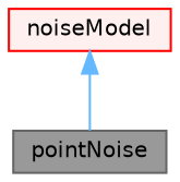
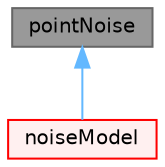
  digraph {
    node [fontname=Helvetica fontsize=10 shape=box style=filled]
    n1 [color=gray40 fillcolor=grey60 fontcolor=black height=0.2 label=pointNoise width=0.4]
    n2 [color=red fillcolor="#FFF0F0" height=0.2 label=noiseModel width=0.4]
-   n2 -> n1 [color=steelblue1 dir=back fontname=Helvetica fontsize=10 labelfontname=Helvetica labelfontsize=10 style=solid]
+   n1 -> n2 [color=steelblue1 dir=back fontname=Helvetica fontsize=10 labelfontname=Helvetica labelfontsize=10 style=solid]
  }
